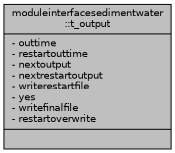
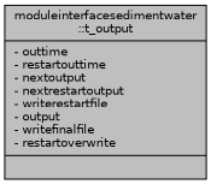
  digraph {
    fontname="DejaVu Sans"
-   n1 [color=black fillcolor=grey75 fontcolor=black fontname="DejaVu Sans" fontsize=10 height=0.2 label="{moduleinterfacesedimentwater\l::t_output\n|- outtime\l- restartouttime\l- nextoutput\l- nextrestartoutput\l- writerestartfile\l- yes\l- writefinalfile\l- restartoverwrite\l|}" shape=record style=filled width=0.4]
+   n1 [color=black fillcolor=grey75 fontcolor=black fontname="DejaVu Sans" fontsize=10 height=0.2 label="{moduleinterfacesedimentwater\l::t_output\n|- outtime\l- restartouttime\l- nextoutput\l- nextrestartoutput\l- writerestartfile\l- output\l- writefinalfile\l- restartoverwrite\l|}" shape=record style=filled width=0.4]
  }
